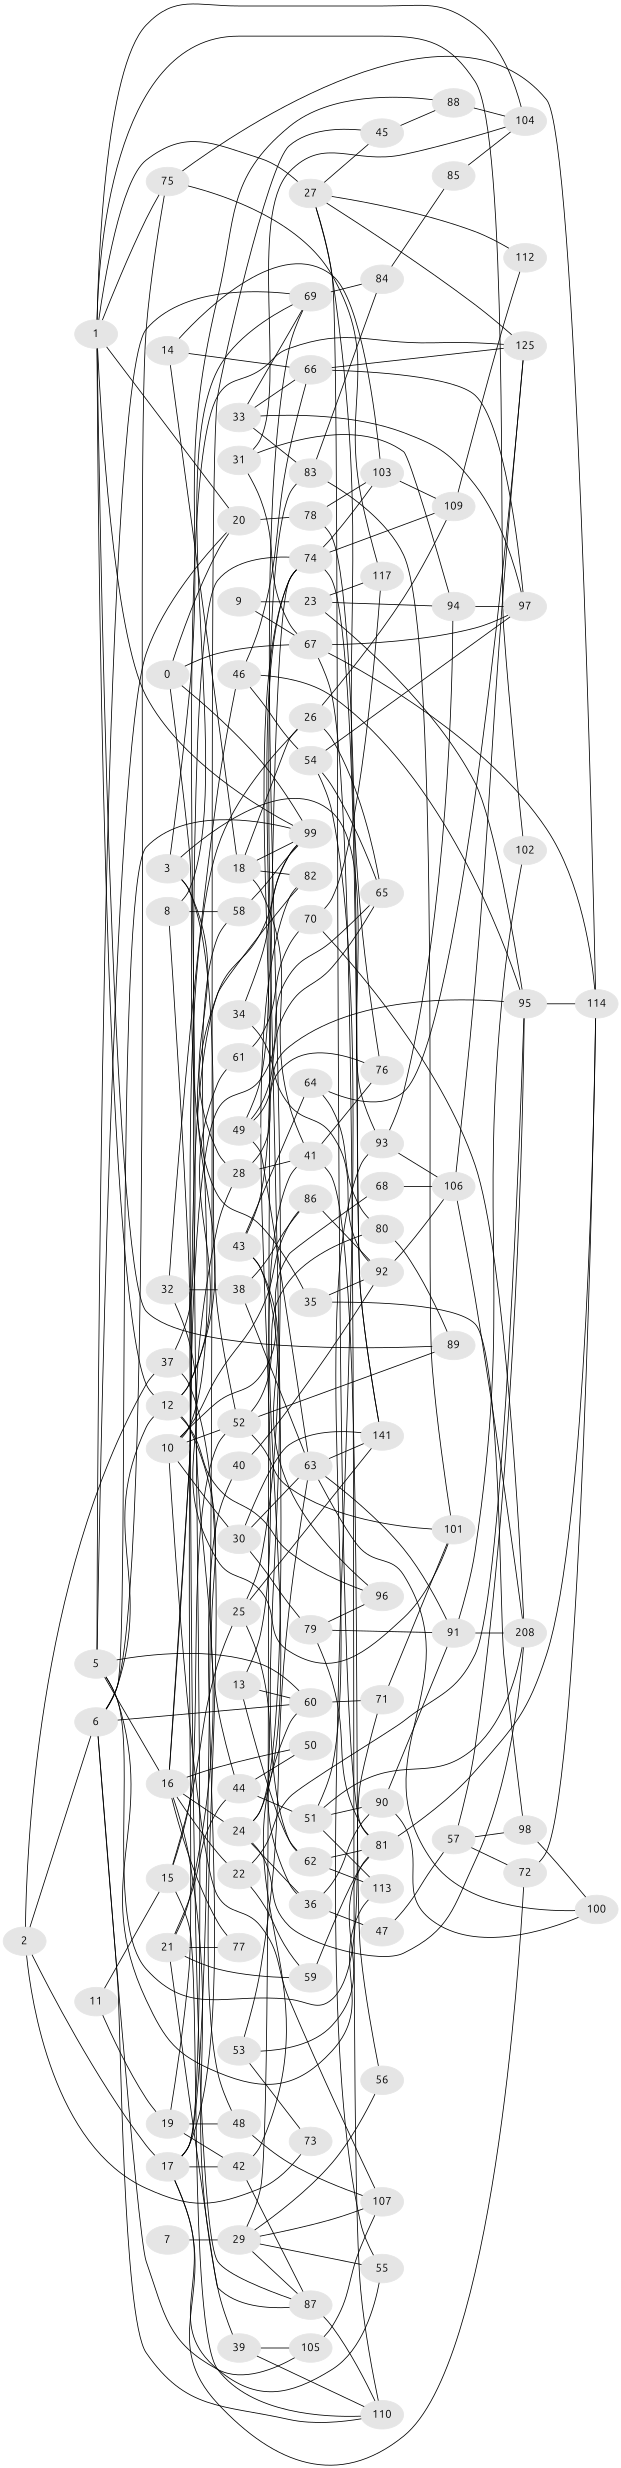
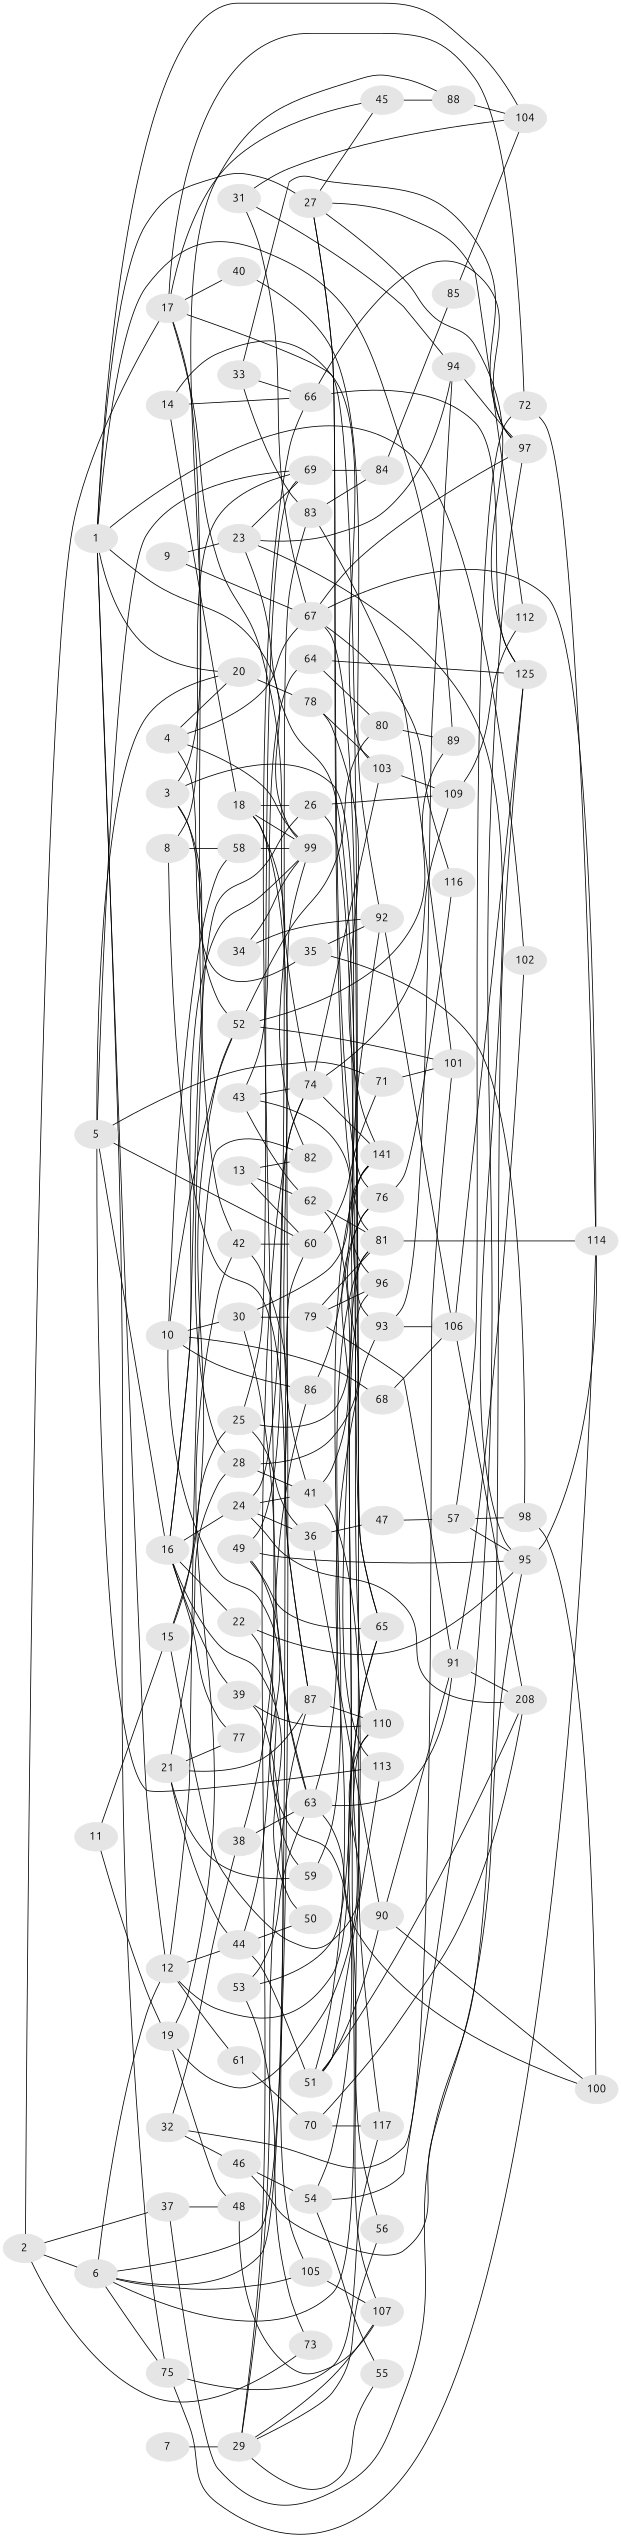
  graph {
    fontname=Ubuntu
    rankdir=LR
    node [color=gray90 fontname=Ubuntu style=filled]
    edge [fontname=Ubuntu]
    1
    12
    20
    27
    75
    89
    99
    102
    104
    44
    61
    82
    96
    78
    45
    76
    81
    112
    n19 [label=125]
    117
    114
    2
    6
    17
    37
    73
    60
    105
    110
    40
    42
    55
    72
    74
    48
    3
    52
    88
    93
    28
-   4 [label=0]
+   4
    35
    67
    101
    80
    94
    106
    92
    98
    97
+   116
    5
    16
    69
    71
    113
    22
    24
    26
    39
    50
    77
    84
    107
    7
    29
    87
    56
    103
    109
    8
    58
    9
    23
    95
    10
    30
    68
    86
    79
    n81 [label=141]
    63
    91
    11
    15
    19
    25
    65
    51
    70
    13
    62
    14
    18
    66
    41
    36
    59
    83
    n100 [label=208]
    21
    47
    90
    100
    31
    32
    38
    46
    54
    33
    34
    57
    43
    64
    49
    53
    85
    1 -- 12
    1 -- 20
    1 -- 27
    1 -- 75
    1 -- 89
    1 -- 99
    1 -- 102
    1 -- 104
    12 -- 44
    12 -- 61
    12 -- 82
    12 -- 96
    20 -- 78
    27 -- 45
    27 -- 76
    27 -- 81
    27 -- 112
    27 -- n19
    75 -- 117
    75 -- 114
    44 -- 50
    44 -- 51
    61 -- 70
    78 -- 103
    78 -- n81
    45 -- 88
+   76 -- 116
    81 -- 114
    2 -- 6
    2 -- 17
    2 -- 37
    2 -- 73
    6 -- 12
    6 -- 75
    6 -- 99
    6 -- 60
    6 -- 105
    6 -- 110
    17 -- 45
    17 -- 40
    17 -- 42
-   17 -- 55
+   17 -- 65
    17 -- 72
    17 -- 74
    37 -- n19
    37 -- 48
    60 -- 71
    105 -- 107
    40 -- 92
    42 -- 60
    42 -- 87
    72 -- 114
    74 -- 103
    74 -- 109
    74 -- n81
    48 -- 107
    3 -- 52
    3 -- 88
    3 -- 93
    3 -- 28
    52 -- 89
    52 -- 101
    52 -- 80
    88 -- 104
    93 -- 94
    93 -- 106
    28 -- 76
    28 -- 41
    4 -- 20
    4 -- 99
    4 -- 35
    4 -- 67
    35 -- 92
    35 -- 98
    67 -- 114
    67 -- 110
    67 -- 97
+   67 -- 116
    80 -- 89
    94 -- 97
    106 -- n19
    106 -- n100
    92 -- 106
    98 -- 100
    5 -- 20
    5 -- 60
    5 -- 16
    5 -- 69
    5 -- 71
    5 -- 113
    16 -- 99
    16 -- 22
    16 -- 24
    16 -- 26
    16 -- 39
    16 -- 50
    16 -- 77
    69 -- 84
    71 -- 101
    22 -- 95
    22 -- 59
    24 -- 41
    24 -- 36
    24 -- 83
    24 -- n100
    26 -- 109
    26 -- 65
    39 -- 105
    39 -- 110
    84 -- 85
    7 -- 29
    29 -- 55
    29 -- 74
    29 -- 107
    29 -- 87
    29 -- 56
    87 -- 110
    103 -- 109
    109 -- 112
    8 -- 69
    8 -- 87
    8 -- 58
    58 -- 99
    9 -- 67
    9 -- 23
    23 -- 117
    23 -- 94
-   33 -- 69
+   23 -- 69
    23 -- 95
    95 -- 114
    10 -- 52
    10 -- 107
    10 -- 58
    10 -- 30
    10 -- 68
    10 -- 86
    30 -- 79
    30 -- n81
    30 -- 63
    68 -- 106
    86 -- 92
    79 -- 96
    79 -- 81
    79 -- 91
    63 -- n81
    63 -- 91
    63 -- 100
    91 -- 102
    91 -- n100
    11 -- 15
    11 -- 19
    15 -- 110
    15 -- 52
    15 -- 25
    19 -- 42
    19 -- 48
    19 -- 65
    25 -- 69
    25 -- n81
    25 -- 36
    51 -- 93
    51 -- 113
    51 -- n100
    51 -- 90
    70 -- 117
    70 -- n100
    13 -- 82
    13 -- 60
    13 -- 62
    62 -- 81
    62 -- 113
    14 -- 103
    14 -- 18
    14 -- 66
    18 -- 99
    18 -- 82
    18 -- 26
    18 -- 41
    66 -- n19
    66 -- 97
    41 -- 76
    41 -- 56
    36 -- 47
    36 -- 90
    59 -- 81
    83 -- 101
    83 -- 84
    21 -- 44
    21 -- 28
    21 -- 77
    21 -- 87
    21 -- 59
    47 -- 57
    90 -- 91
    90 -- 100
    31 -- 104
    31 -- 67
    31 -- 94
    32 -- 101
    32 -- 38
    32 -- 46
    38 -- 86
    38 -- 63
    46 -- 95
-   46 -- 66
+   44 -- 66
    46 -- 54
    54 -- 55
    54 -- 97
    54 -- 65
    33 -- 97
    33 -- 66
    33 -- 83
    34 -- 99
    34 -- 92
    57 -- 72
    57 -- 98
    57 -- 95
    43 -- 96
    43 -- 74
    43 -- 62
    43 -- 64
    64 -- n19
    64 -- 80
    49 -- 74
    49 -- 95
    49 -- 63
    49 -- 65
    53 -- 81
    53 -- 73
    53 -- 63
    85 -- 104
  }
